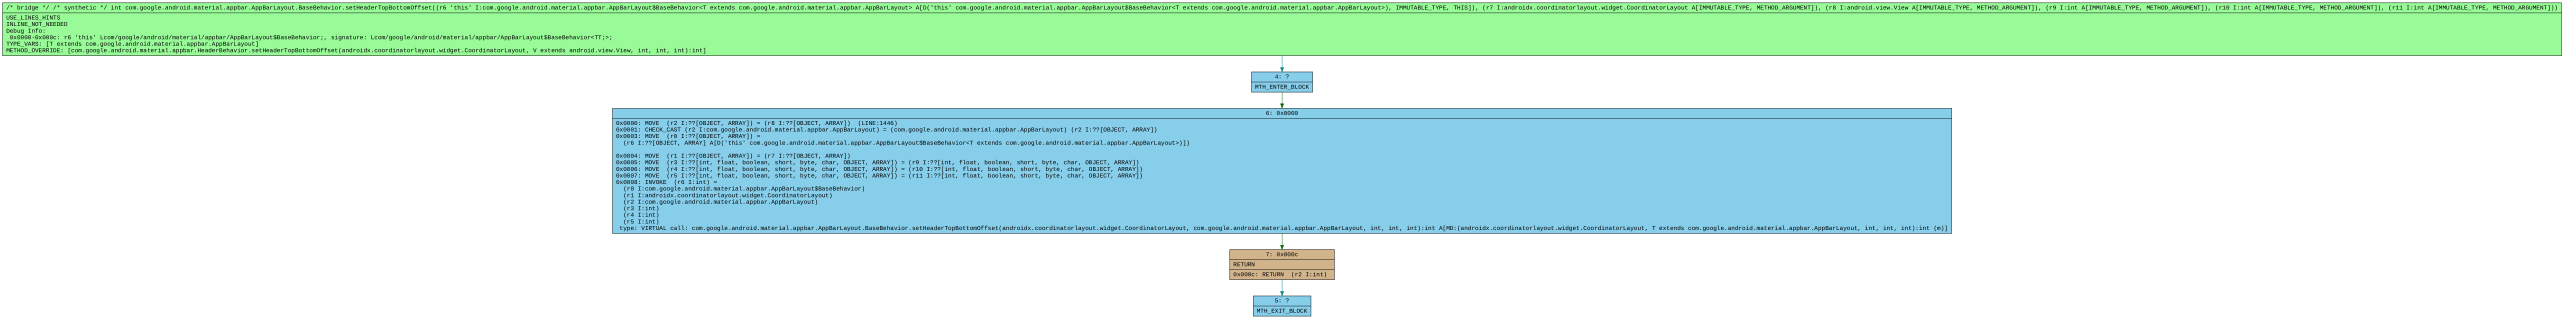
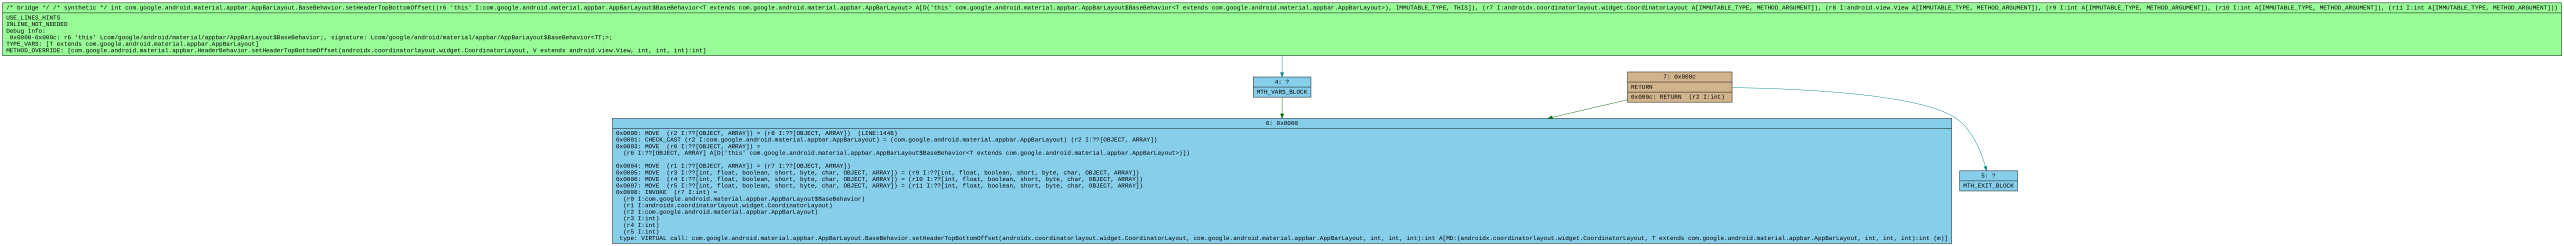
  digraph {
    fontname="Liberation Mono"
    node [fillcolor=skyblue fontname="Liberation Mono" shape=record style=filled]
    edge [color=darkgreen fontname="Liberation Mono"]
-   n1 [label="{4\:\ ?|MTH_ENTER_BLOCK\l}"]
-   n2 [label="{6\:\ 0x0000|0x0000: MOVE  (r2 I:??[OBJECT, ARRAY]) = (r8 I:??[OBJECT, ARRAY])  (LINE:1446)\l0x0001: CHECK_CAST (r2 I:com.google.android.material.appbar.AppBarLayout) = (com.google.android.material.appbar.AppBarLayout) (r2 I:??[OBJECT, ARRAY]) \l0x0003: MOVE  (r0 I:??[OBJECT, ARRAY]) = \l  (r6 I:??[OBJECT, ARRAY] A[D('this' com.google.android.material.appbar.AppBarLayout$BaseBehavior\<T extends com.google.android.material.appbar.AppBarLayout\>)])\l \l0x0004: MOVE  (r1 I:??[OBJECT, ARRAY]) = (r7 I:??[OBJECT, ARRAY]) \l0x0005: MOVE  (r3 I:??[int, float, boolean, short, byte, char, OBJECT, ARRAY]) = (r9 I:??[int, float, boolean, short, byte, char, OBJECT, ARRAY]) \l0x0006: MOVE  (r4 I:??[int, float, boolean, short, byte, char, OBJECT, ARRAY]) = (r10 I:??[int, float, boolean, short, byte, char, OBJECT, ARRAY]) \l0x0007: MOVE  (r5 I:??[int, float, boolean, short, byte, char, OBJECT, ARRAY]) = (r11 I:??[int, float, boolean, short, byte, char, OBJECT, ARRAY]) \l0x0008: INVOKE  (r6 I:int) = \l  (r0 I:com.google.android.material.appbar.AppBarLayout$BaseBehavior)\l  (r1 I:androidx.coordinatorlayout.widget.CoordinatorLayout)\l  (r2 I:com.google.android.material.appbar.AppBarLayout)\l  (r3 I:int)\l  (r4 I:int)\l  (r5 I:int)\l type: VIRTUAL call: com.google.android.material.appbar.AppBarLayout.BaseBehavior.setHeaderTopBottomOffset(androidx.coordinatorlayout.widget.CoordinatorLayout, com.google.android.material.appbar.AppBarLayout, int, int, int):int A[MD:(androidx.coordinatorlayout.widget.CoordinatorLayout, T extends com.google.android.material.appbar.AppBarLayout, int, int, int):int (m)]\l}"]
+   n1 [label="{4\:\ ?|MTH_VARS_BLOCK\l}"]
+   n2 [label="{6\:\ 0x0000|0x0000: MOVE  (r2 I:??[OBJECT, ARRAY]) = (r8 I:??[OBJECT, ARRAY])  (LINE:1446)\l0x0001: CHECK_CAST (r2 I:com.google.android.material.appbar.AppBarLayout) = (com.google.android.material.appbar.AppBarLayout) (r2 I:??[OBJECT, ARRAY]) \l0x0003: MOVE  (r0 I:??[OBJECT, ARRAY]) = \l  (r6 I:??[OBJECT, ARRAY] A[D('this' com.google.android.material.appbar.AppBarLayout$BaseBehavior\<T extends com.google.android.material.appbar.AppBarLayout\>)])\l \l0x0004: MOVE  (r1 I:??[OBJECT, ARRAY]) = (r7 I:??[OBJECT, ARRAY]) \l0x0005: MOVE  (r3 I:??[int, float, boolean, short, byte, char, OBJECT, ARRAY]) = (r9 I:??[int, float, boolean, short, byte, char, OBJECT, ARRAY]) \l0x0006: MOVE  (r4 I:??[int, float, boolean, short, byte, char, OBJECT, ARRAY]) = (r10 I:??[int, float, boolean, short, byte, char, OBJECT, ARRAY]) \l0x0007: MOVE  (r5 I:??[int, float, boolean, short, byte, char, OBJECT, ARRAY]) = (r11 I:??[int, float, boolean, short, byte, char, OBJECT, ARRAY]) \l0x0008: INVOKE  (r7 I:int) = \l  (r0 I:com.google.android.material.appbar.AppBarLayout$BaseBehavior)\l  (r1 I:androidx.coordinatorlayout.widget.CoordinatorLayout)\l  (r2 I:com.google.android.material.appbar.AppBarLayout)\l  (r3 I:int)\l  (r4 I:int)\l  (r5 I:int)\l type: VIRTUAL call: com.google.android.material.appbar.AppBarLayout.BaseBehavior.setHeaderTopBottomOffset(androidx.coordinatorlayout.widget.CoordinatorLayout, com.google.android.material.appbar.AppBarLayout, int, int, int):int A[MD:(androidx.coordinatorlayout.widget.CoordinatorLayout, T extends com.google.android.material.appbar.AppBarLayout, int, int, int):int (m)]\l}"]
    n3 [fillcolor=tan label="{7\:\ 0x000c|RETURN\l|0x000c: RETURN  (r2 I:int) \l}"]
    n4 [label="{5\:\ ?|MTH_EXIT_BLOCK\l}"]
    n5 [fillcolor=palegreen label="{\/* bridge *\/ \/* synthetic *\/ int com.google.android.material.appbar.AppBarLayout.BaseBehavior.setHeaderTopBottomOffset((r6 'this' I:com.google.android.material.appbar.AppBarLayout$BaseBehavior\<T extends com.google.android.material.appbar.AppBarLayout\> A[D('this' com.google.android.material.appbar.AppBarLayout$BaseBehavior\<T extends com.google.android.material.appbar.AppBarLayout\>), IMMUTABLE_TYPE, THIS]), (r7 I:androidx.coordinatorlayout.widget.CoordinatorLayout A[IMMUTABLE_TYPE, METHOD_ARGUMENT]), (r8 I:android.view.View A[IMMUTABLE_TYPE, METHOD_ARGUMENT]), (r9 I:int A[IMMUTABLE_TYPE, METHOD_ARGUMENT]), (r10 I:int A[IMMUTABLE_TYPE, METHOD_ARGUMENT]), (r11 I:int A[IMMUTABLE_TYPE, METHOD_ARGUMENT]))  | USE_LINES_HINTS\lINLINE_NOT_NEEDED\lDebug Info:\l  0x0000\-0x000c: r6 'this' Lcom\/google\/android\/material\/appbar\/AppBarLayout$BaseBehavior;, signature: Lcom\/google\/android\/material\/appbar\/AppBarLayout$BaseBehavior\<TT;\>;\lTYPE_VARS: [T extends com.google.android.material.appbar.AppBarLayout]\lMETHOD_OVERRIDE: [com.google.android.material.appbar.HeaderBehavior.setHeaderTopBottomOffset(androidx.coordinatorlayout.widget.CoordinatorLayout, V extends android.view.View, int, int, int):int]\l}"]
    n1 -> n2
-   n2 -> n3
+   n3 -> n2
    n3 -> n4 [color=teal]
    n5 -> n1 [color=teal]
  }
